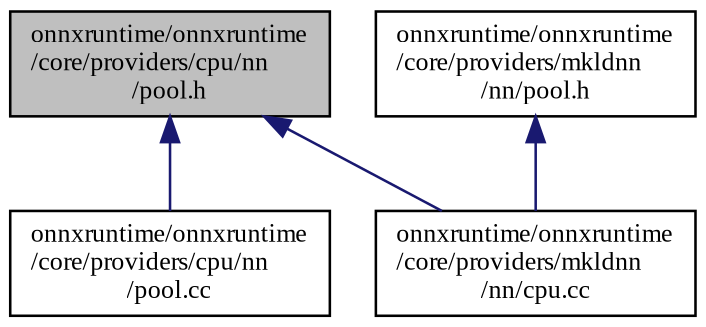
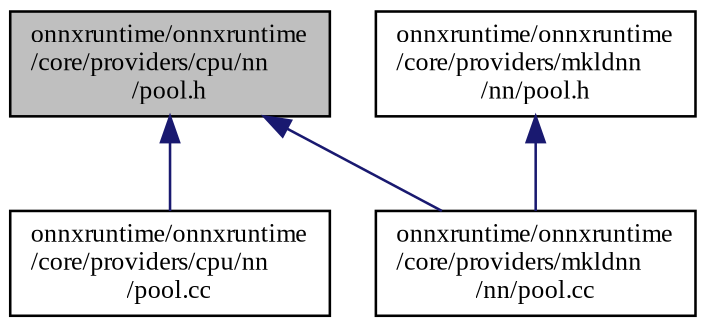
  digraph {
    fontname="Liberation Serif"
    node [color=black fillcolor=white fontname="Liberation Serif" fontsize=10 shape=record style=filled]
    edge [color=midnightblue dir=back fontname="Liberation Serif" fontsize=10 labelfontname=Helvetica labelfontsize=10 style=solid]
    n1 [fillcolor=grey75 fontcolor=black height=0.2 label="onnxruntime/onnxruntime\l/core/providers/cpu/nn\l/pool.h" width=0.4]
    n2 [height=0.2 label="onnxruntime/onnxruntime\l/core/providers/cpu/nn\l/pool.cc" width=0.4]
-   n3 [height=0.2 label="onnxruntime/onnxruntime\l/core/providers/mkldnn\l/nn/cpu.cc" width=0.4]
+   n3 [height=0.2 label="onnxruntime/onnxruntime\l/core/providers/mkldnn\l/nn/pool.cc" width=0.4]
    n4 [height=0.2 label="onnxruntime/onnxruntime\l/core/providers/mkldnn\l/nn/pool.h" width=0.4]
    n1 -> n2
    n1 -> n3
    n4 -> n3
  }
